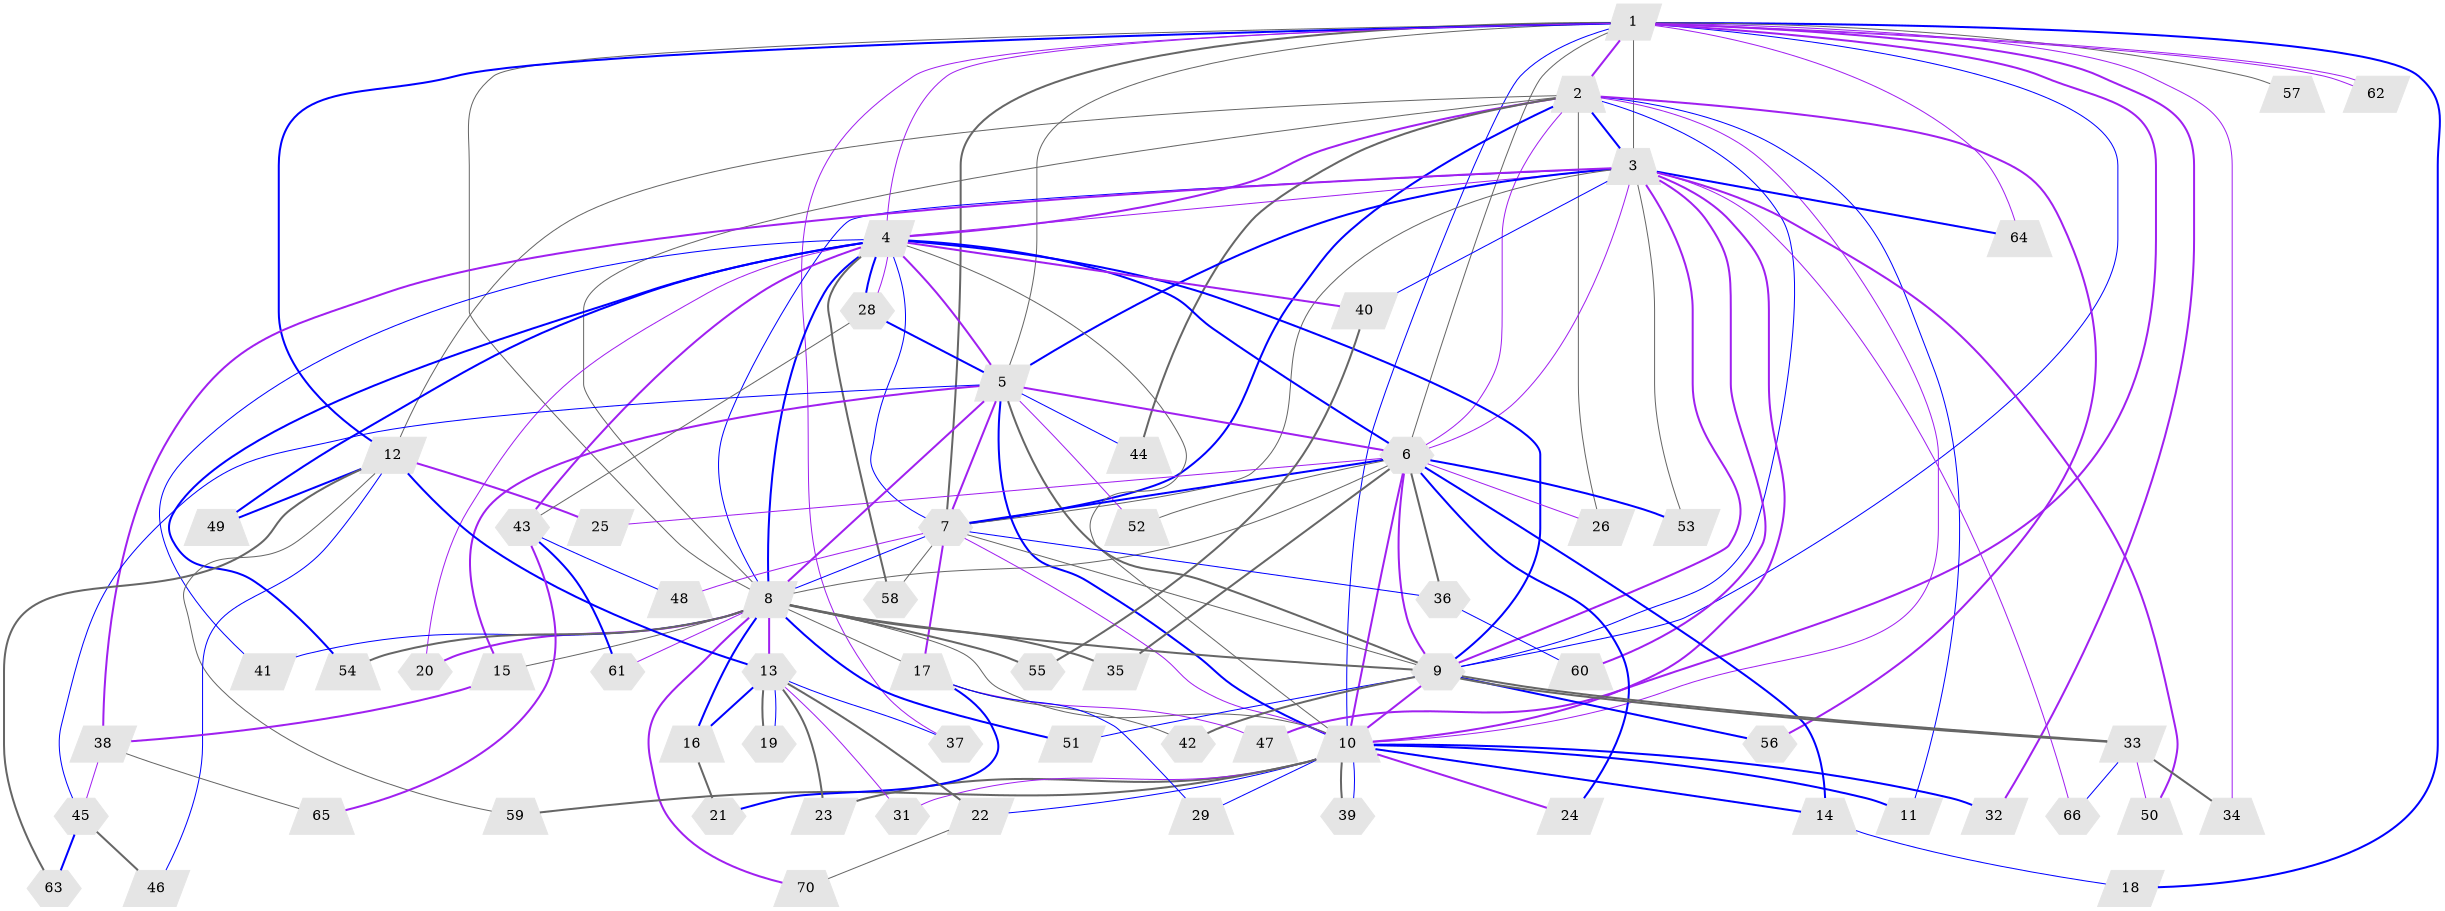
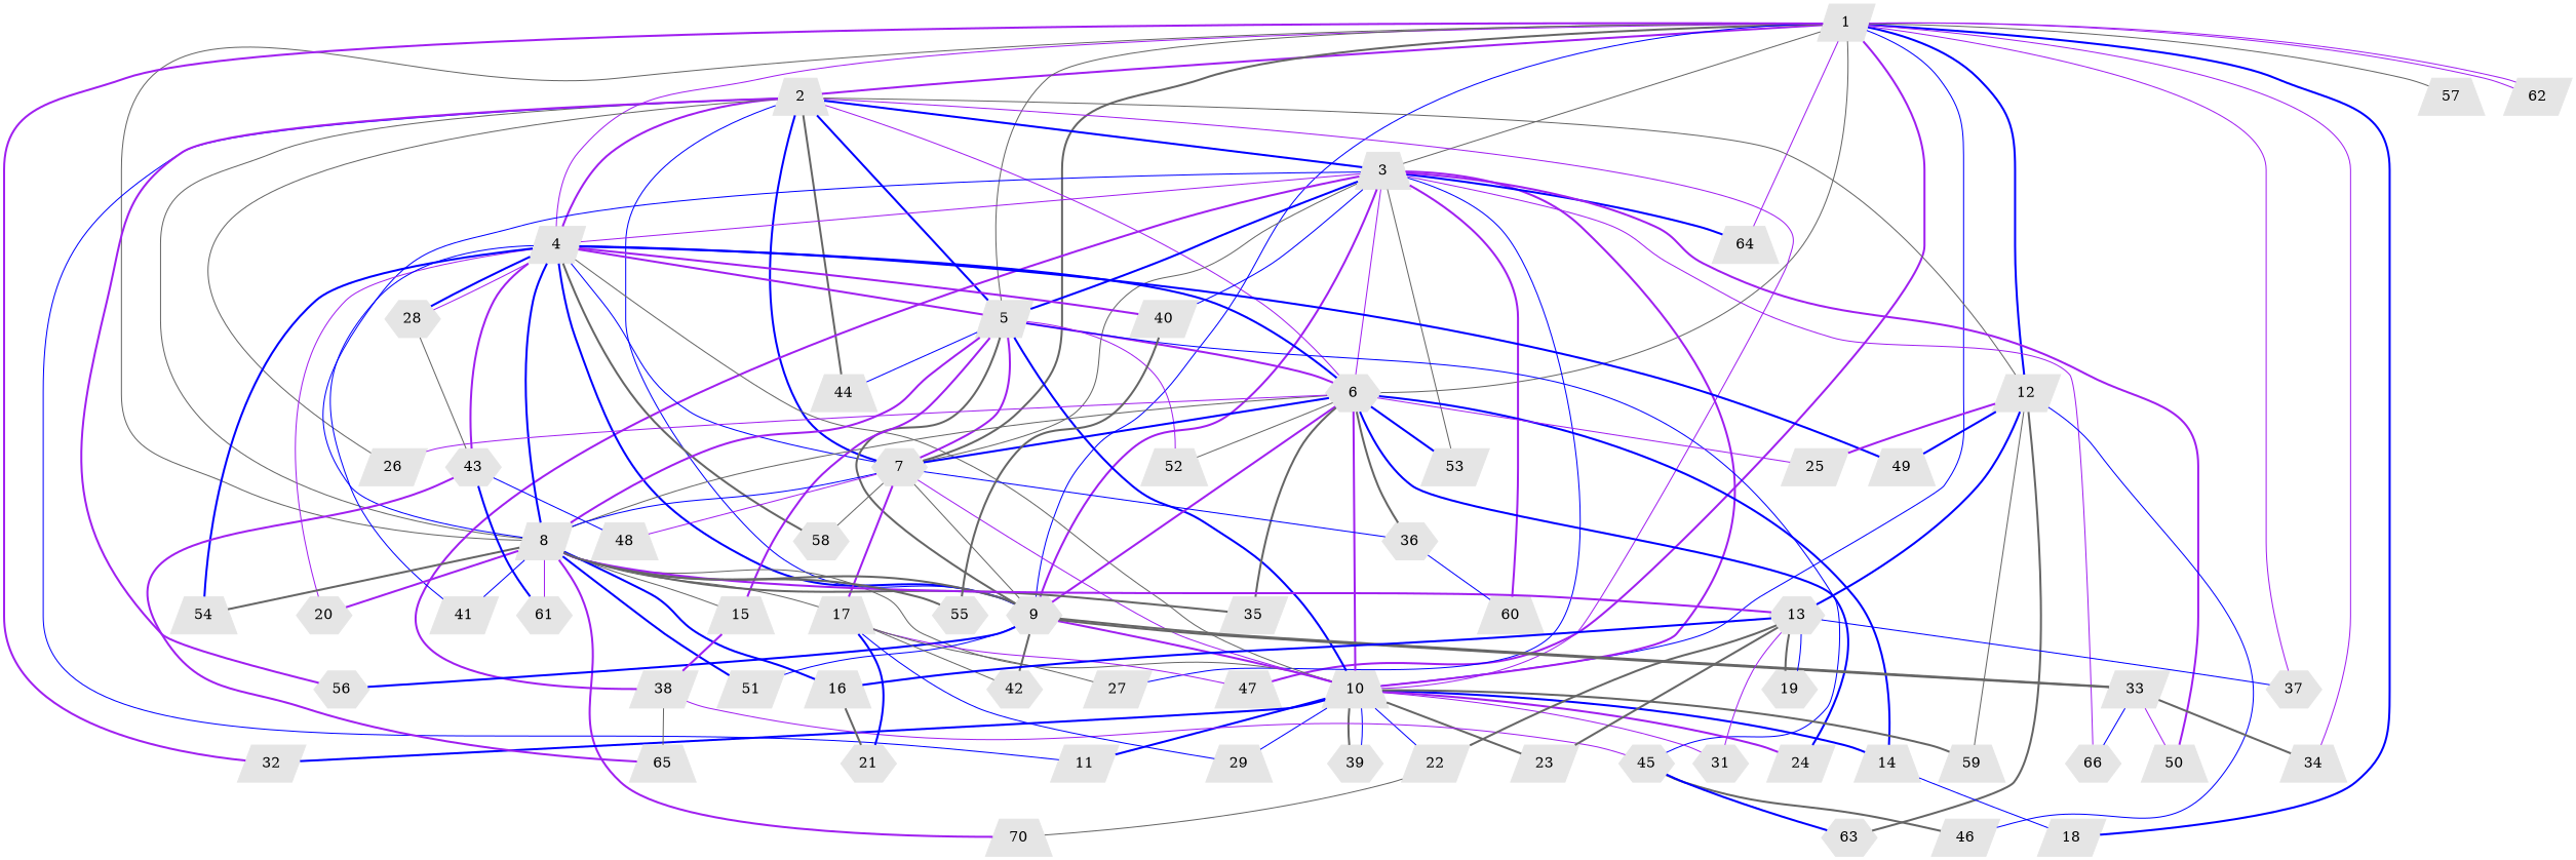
  graph {
    node [color=gray90 shape=parallelogram style=filled]
    edge [color=blue style=bold]
    1
    2 [shape=trapezium]
    3 [shape=trapezium]
    4
    5
    6 [shape=hexagon]
    7 [shape=hexagon]
    8
    9 [shape=hexagon]
    10 [shape=trapezium]
    12
    18
    32
    34 [shape=trapezium]
    37 [shape=hexagon]
    47 [shape=trapezium]
    57 [shape=trapezium]
    62
    64 [shape=trapezium]
    11
    26
    44 [shape=trapezium]
    56 [shape=hexagon]
+   27
    38
    40
    50 [shape=trapezium]
    53
    60 [shape=trapezium]
    66 [shape=hexagon]
    20 [shape=hexagon]
    28 [shape=hexagon]
    41
    43 [shape=hexagon]
    49 [shape=trapezium]
    54 [shape=trapezium]
    58 [shape=hexagon]
    15 [shape=trapezium]
    45 [shape=hexagon]
    52 [shape=trapezium]
    14 [shape=trapezium]
    24
    25
    35
    36 [shape=hexagon]
    17 [shape=trapezium]
    48 [shape=trapezium]
    13 [shape=hexagon]
    16 [shape=trapezium]
    n50 [label=70 shape=trapezium]
    51
    55 [shape=hexagon]
    61 [shape=hexagon]
    33
    42 [shape=hexagon]
    22
    23
    29 [shape=trapezium]
    31 [shape=hexagon]
    39 [shape=hexagon]
    59 [shape=trapezium]
    46
    63 [shape=hexagon]
    65 [shape=trapezium]
    21 [shape=hexagon]
    19 [shape=hexagon]
    1 -- 2 [color=purple]
    1 -- 3 [color=gray40 style=solid]
    1 -- 4 [color=purple style=solid]
    1 -- 5 [color=gray40 style=solid]
    1 -- 6 [color=gray40 style=solid]
    1 -- 7 [color=gray40]
    1 -- 8 [color=gray40 style=solid]
    1 -- 9 [style=solid]
    1 -- 10 [style=solid]
    1 -- 12
    1 -- 18
    1 -- 32 [color=purple]
    1 -- 34 [color=purple style=solid]
    1 -- 37 [color=purple style=solid]
    1 -- 47 [color=purple]
    1 -- 57 [color=gray40 style=solid]
    1 -- 62 [color=purple style=solid]
    1 -- 62 [color=purple style=solid]
    1 -- 64 [color=purple style=solid]
    2 -- 3
    2 -- 4 [color=purple]
-   28 -- 5
+   2 -- 5
    2 -- 6 [color=purple style=solid]
    2 -- 7
    2 -- 8 [color=gray40 style=solid]
    2 -- 9 [style=solid]
    2 -- 10 [color=purple style=solid]
    2 -- 12 [color=gray40 style=solid]
    2 -- 11 [style=solid]
    2 -- 26 [color=gray40 style=solid]
    2 -- 44 [color=gray40]
    2 -- 56 [color=purple]
    3 -- 4 [color=purple style=solid]
    3 -- 5
    3 -- 6 [color=purple style=solid]
    3 -- 7 [color=gray40 style=solid]
    3 -- 8 [style=solid]
    3 -- 9 [color=purple]
    3 -- 10 [color=purple]
    3 -- 64
+   3 -- 27 [style=solid]
    3 -- 38 [color=purple]
    3 -- 40 [style=solid]
    3 -- 50 [color=purple]
    3 -- 53 [color=gray40 style=solid]
    3 -- 60 [color=purple]
    3 -- 66 [color=purple style=solid]
    4 -- 5 [color=purple]
    4 -- 6
    4 -- 7 [style=solid]
    4 -- 8
    4 -- 9
    4 -- 10 [color=gray40 style=solid]
    4 -- 40 [color=purple]
    4 -- 20 [color=purple style=solid]
    4 -- 28
    4 -- 28 [color=purple style=solid]
    4 -- 41 [style=solid]
    4 -- 43 [color=purple]
    4 -- 49
    4 -- 54
    4 -- 58 [color=gray40]
    5 -- 6 [color=purple]
    5 -- 7 [color=purple]
    5 -- 8 [color=purple]
    5 -- 9 [color=gray40]
    5 -- 10
    5 -- 44 [style=solid]
    5 -- 15 [color=purple]
    5 -- 45 [style=solid]
    5 -- 52 [color=purple style=solid]
    6 -- 7
    6 -- 8 [color=gray40 style=solid]
    6 -- 9 [color=purple]
    6 -- 10 [color=purple]
    6 -- 26 [color=purple style=solid]
    6 -- 53
    6 -- 52 [color=gray40 style=solid]
    6 -- 14
    6 -- 24
    6 -- 25 [color=purple style=solid]
    6 -- 35 [color=gray40]
    6 -- 36 [color=gray40]
    7 -- 8 [style=solid]
    7 -- 9 [color=gray40 style=solid]
    7 -- 10 [color=purple style=solid]
    7 -- 58 [color=gray40 style=solid]
    7 -- 36 [style=solid]
    7 -- 17 [color=purple]
    7 -- 48 [color=purple style=solid]
    8 -- 9 [color=gray40]
    8 -- 10 [color=gray40 style=solid]
    8 -- 20 [color=purple]
    8 -- 41 [style=solid]
    8 -- 54 [color=gray40]
    8 -- 15 [color=gray40 style=solid]
    8 -- 35 [color=gray40]
    8 -- 17 [color=gray40 style=solid]
    8 -- 13 [color=purple]
    8 -- 16
    8 -- n50 [color=purple]
    8 -- 51
    8 -- 55 [color=gray40]
    8 -- 61 [color=purple style=solid]
    9 -- 10 [color=purple]
    9 -- 56
    9 -- 51 [style=solid]
    9 -- 33 [color=gray40]
    9 -- 33 [color=gray40]
    9 -- 42 [color=gray40]
    10 -- 32
    10 -- 11
    10 -- 14
    10 -- 24 [color=purple]
    10 -- 22 [style=solid]
    10 -- 23 [color=gray40]
    10 -- 29 [style=solid]
    10 -- 31 [color=purple style=solid]
    10 -- 39 [color=gray40]
    10 -- 39 [style=solid]
    10 -- 59 [color=gray40]
    12 -- 49
    12 -- 25 [color=purple]
    12 -- 13
    12 -- 59 [color=gray40 style=solid]
    12 -- 46 [style=solid]
    12 -- 63 [color=gray40]
    38 -- 45 [color=purple style=solid]
    38 -- 65 [color=gray40 style=solid]
    40 -- 55 [color=gray40]
    28 -- 43 [color=gray40 style=solid]
    43 -- 48 [style=solid]
    43 -- 61
    43 -- 65 [color=purple]
    15 -- 38 [color=purple]
    45 -- 46 [color=gray40]
    45 -- 63
    14 -- 18 [style=solid]
    36 -- 60 [style=solid]
    17 -- 47 [color=purple style=solid]
+   17 -- 27 [color=gray40 style=solid]
    17 -- 42 [color=gray40 style=solid]
    17 -- 29 [style=solid]
    17 -- 21
    13 -- 37 [style=solid]
    13 -- 16
    13 -- 22 [color=gray40]
    13 -- 23 [color=gray40]
    13 -- 31 [color=purple style=solid]
    13 -- 19 [color=gray40]
    13 -- 19 [style=solid]
    16 -- 21 [color=gray40]
    33 -- 34 [color=gray40]
    33 -- 50 [color=purple style=solid]
    33 -- 66 [style=solid]
    22 -- n50 [color=gray40 style=solid]
  }
